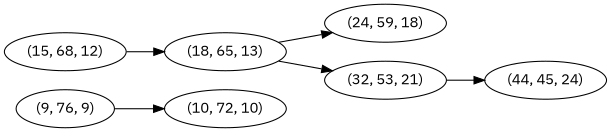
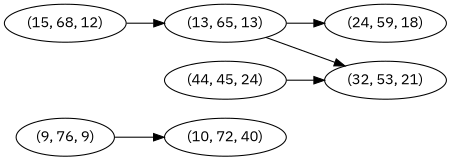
  digraph {
    fontname="IBM Plex Sans"
    rankdir=LR
    node [fontname="IBM Plex Sans"]
    edge [fontname="IBM Plex Sans"]
    "(9, 76, 9)"
-   "(10, 72, 10)"
+   "(10, 72, 10)" [label="(10, 72, 40)"]
    "(15, 68, 12)"
-   "(18, 65, 13)"
+   "(18, 65, 13)" [label="(13, 65, 13)"]
    "(24, 59, 18)"
    "(32, 53, 21)"
    n7 [label="(44, 45, 24)"]
    "(9, 76, 9)" -> "(10, 72, 10)"
    "(15, 68, 12)" -> "(18, 65, 13)"
    "(18, 65, 13)" -> "(24, 59, 18)"
    "(18, 65, 13)" -> "(32, 53, 21)"
-   "(32, 53, 21)" -> n7
+   n7 -> "(32, 53, 21)"
  }
